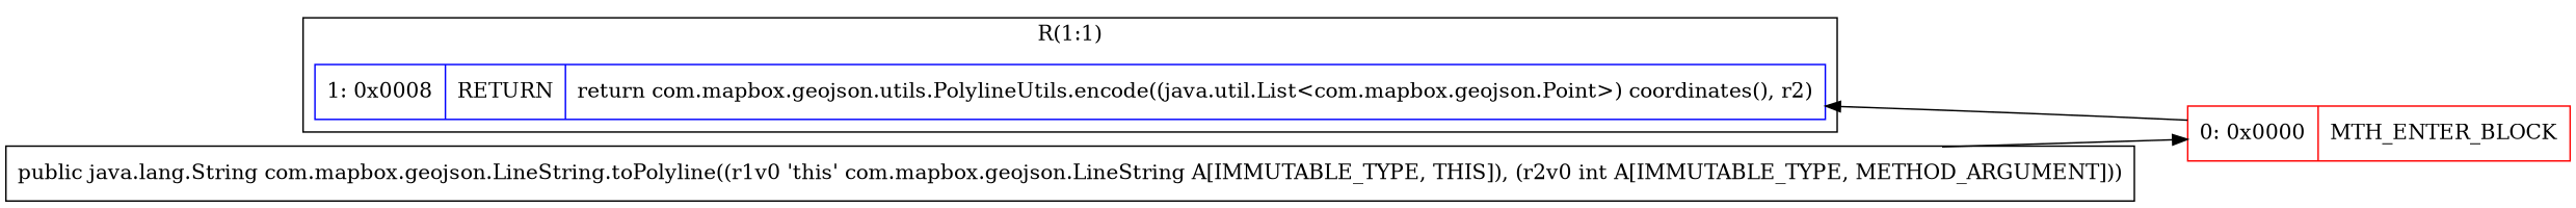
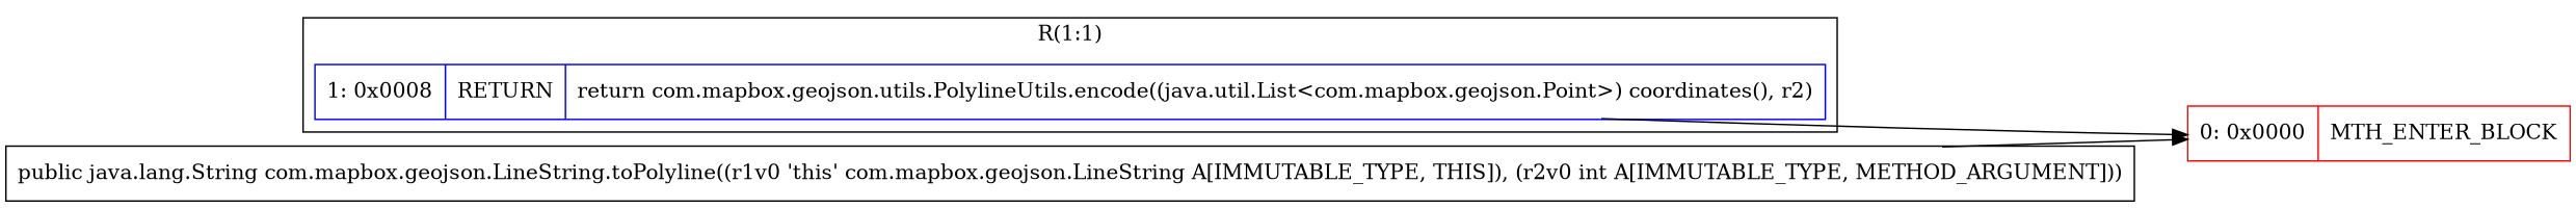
  digraph {
    rankdir=LR
    node [shape=record]
    n1 [color=blue label="{1\:\ 0x0008|RETURN\l|return com.mapbox.geojson.utils.PolylineUtils.encode((java.util.List\<com.mapbox.geojson.Point\>) coordinates(), r2)\l}"]
    n2 [color=red label="{0\:\ 0x0000|MTH_ENTER_BLOCK\l}"]
    n3 [label="{public java.lang.String com.mapbox.geojson.LineString.toPolyline((r1v0 'this' com.mapbox.geojson.LineString A[IMMUTABLE_TYPE, THIS]), (r2v0 int A[IMMUTABLE_TYPE, METHOD_ARGUMENT])) }"]
    subgraph cluster_1 {
      label="R(1:1)"
      n1
    }
-   n2 -> n1
+   n1 -> n2
    n3 -> n2
  }
